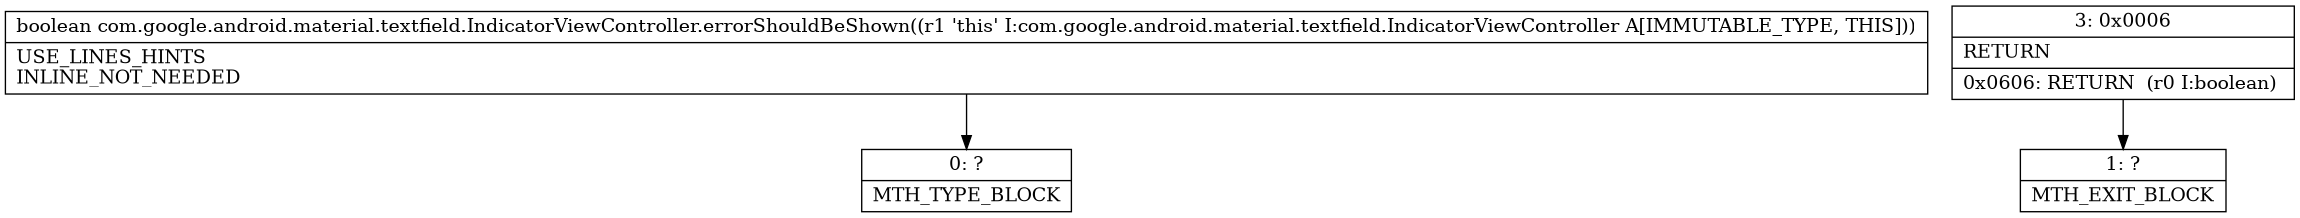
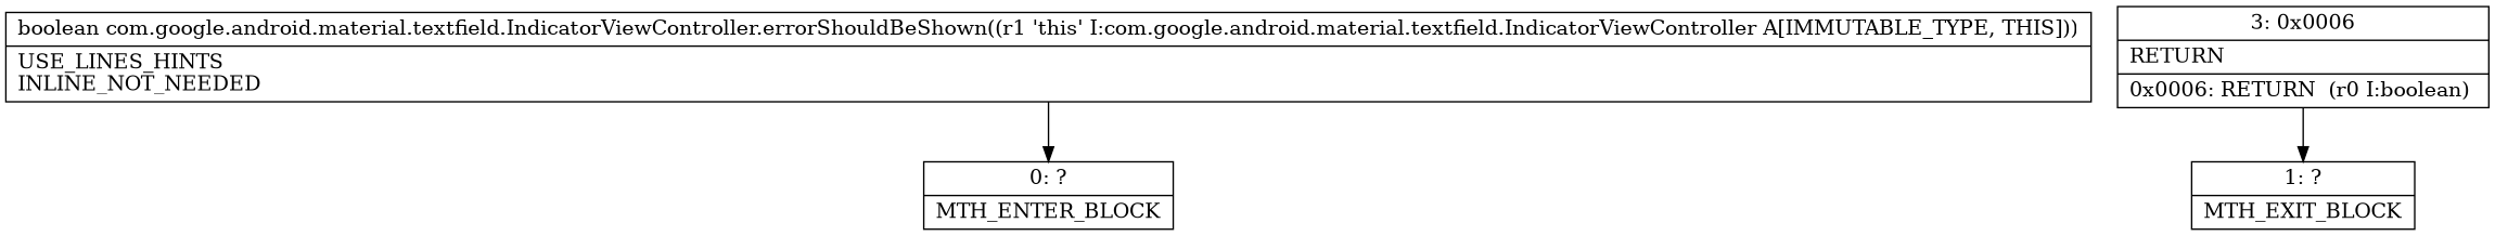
  digraph {
    node [shape=record]
-   n1 [label="{0\:\ ?|MTH_TYPE_BLOCK\l}"]
-   n2 [label="{3\:\ 0x0006|RETURN\l|0x0606: RETURN  (r0 I:boolean) \l}"]
+   n1 [label="{0\:\ ?|MTH_ENTER_BLOCK\l}"]
+   n2 [label="{3\:\ 0x0006|RETURN\l|0x0006: RETURN  (r0 I:boolean) \l}"]
    n3 [label="{1\:\ ?|MTH_EXIT_BLOCK\l}"]
    n4 [label="{boolean com.google.android.material.textfield.IndicatorViewController.errorShouldBeShown((r1 'this' I:com.google.android.material.textfield.IndicatorViewController A[IMMUTABLE_TYPE, THIS]))  | USE_LINES_HINTS\lINLINE_NOT_NEEDED\l}"]
    n2 -> n3
    n4 -> n1
  }
